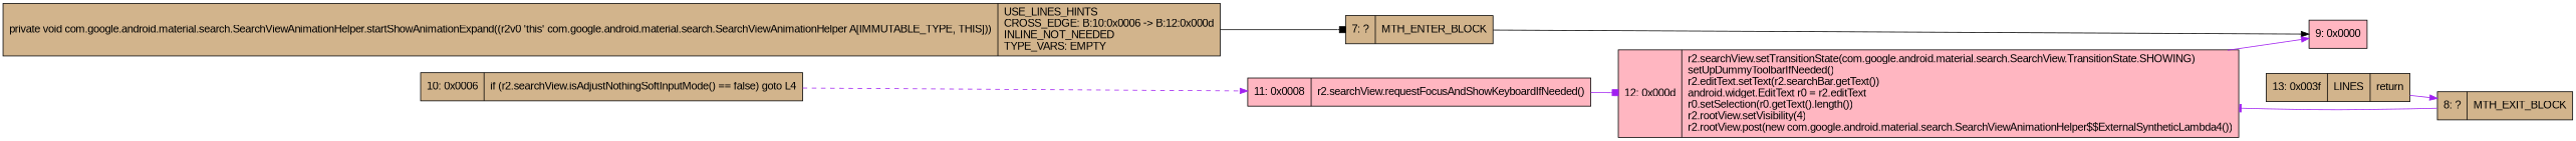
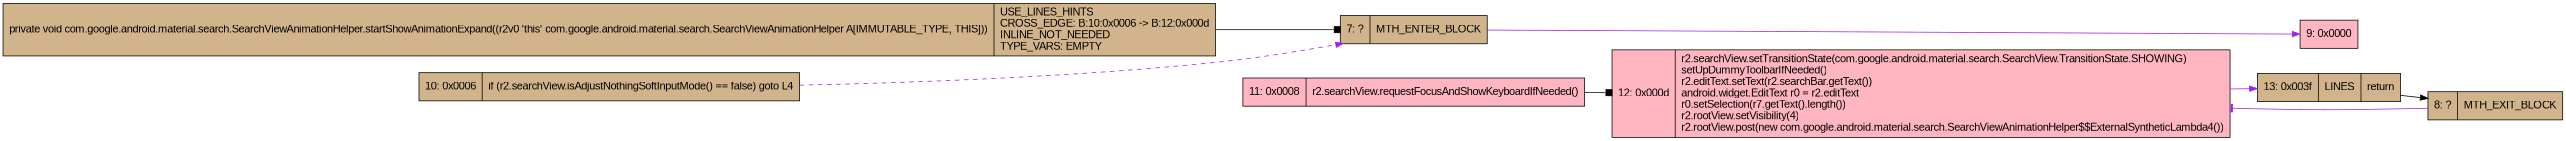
  digraph {
    fontname="Liberation Sans"
    rankdir=LR
    node [fillcolor=tan fontname="Liberation Sans" shape=record style=filled]
    edge [arrowhead=normal color=purple fontname="Liberation Sans"]
    n1 [label="{7\:\ ?|MTH_ENTER_BLOCK\l}"]
    n2 [fillcolor=lightpink label="{9\:\ 0x0000}"]
    n3 [label="{10\:\ 0x0006|if (r2.searchView.isAdjustNothingSoftInputMode() == false) goto L4\l}"]
    n4 [fillcolor=lightpink label="{11\:\ 0x0008|r2.searchView.requestFocusAndShowKeyboardIfNeeded()\l}"]
-   n5 [fillcolor=lightpink label="{12\:\ 0x000d|r2.searchView.setTransitionState(com.google.android.material.search.SearchView.TransitionState.SHOWING)\lsetUpDummyToolbarIfNeeded()\lr2.editText.setText(r2.searchBar.getText())\landroid.widget.EditText r0 = r2.editText\lr0.setSelection(r0.getText().length())\lr2.rootView.setVisibility(4)\lr2.rootView.post(new com.google.android.material.search.SearchViewAnimationHelper$$ExternalSyntheticLambda4())\l}"]
+   n5 [fillcolor=lightpink label="{12\:\ 0x000d|r2.searchView.setTransitionState(com.google.android.material.search.SearchView.TransitionState.SHOWING)\lsetUpDummyToolbarIfNeeded()\lr2.editText.setText(r2.searchBar.getText())\landroid.widget.EditText r0 = r2.editText\lr0.setSelection(r7.getText().length())\lr2.rootView.setVisibility(4)\lr2.rootView.post(new com.google.android.material.search.SearchViewAnimationHelper$$ExternalSyntheticLambda4())\l}"]
    n6 [label="{13\:\ 0x003f|LINES\l|return\l}"]
    n7 [label="{8\:\ ?|MTH_EXIT_BLOCK\l}"]
    n8 [label="{private void com.google.android.material.search.SearchViewAnimationHelper.startShowAnimationExpand((r2v0 'this' com.google.android.material.search.SearchViewAnimationHelper A[IMMUTABLE_TYPE, THIS]))  | USE_LINES_HINTS\lCROSS_EDGE: B:10:0x0006 \-\> B:12:0x000d\lINLINE_NOT_NEEDED\lTYPE_VARS: EMPTY\l}"]
-   n1 -> n2 [color=black]
-   n3 -> n4 [style=dashed]
-   n4 -> n5 [arrowhead=box]
-   n5 -> n2
-   n6 -> n7
+   n1 -> n2
+   n3 -> n1 [style=dashed]
+   n4 -> n5 [arrowhead=box color=black]
+   n5 -> n6
+   n6 -> n7 [color=black]
    n7 -> n5 [arrowhead=tee]
    n8 -> n1 [arrowhead=box color=black]
  }
